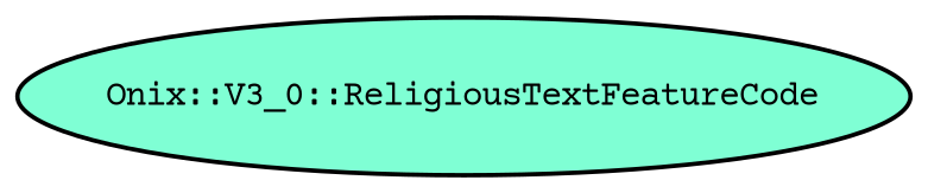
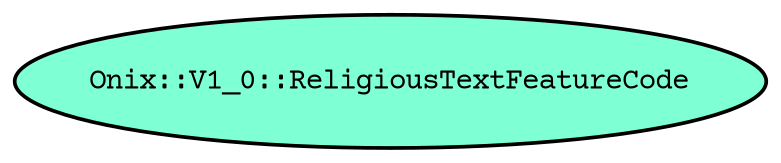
  digraph {
    fontname="Courier Prime"
    fontsize=8
-   n1 [fontname="Courier Prime" fontsize=8 label="Onix::V3_0::ReligiousTextFeatureCode" shape=oval style=filled fillcolor=aquamarine]
+   n1 [fontname="Courier Prime" fontsize=8 label="Onix::V1_0::ReligiousTextFeatureCode" shape=oval style=filled fillcolor=aquamarine]
  }
